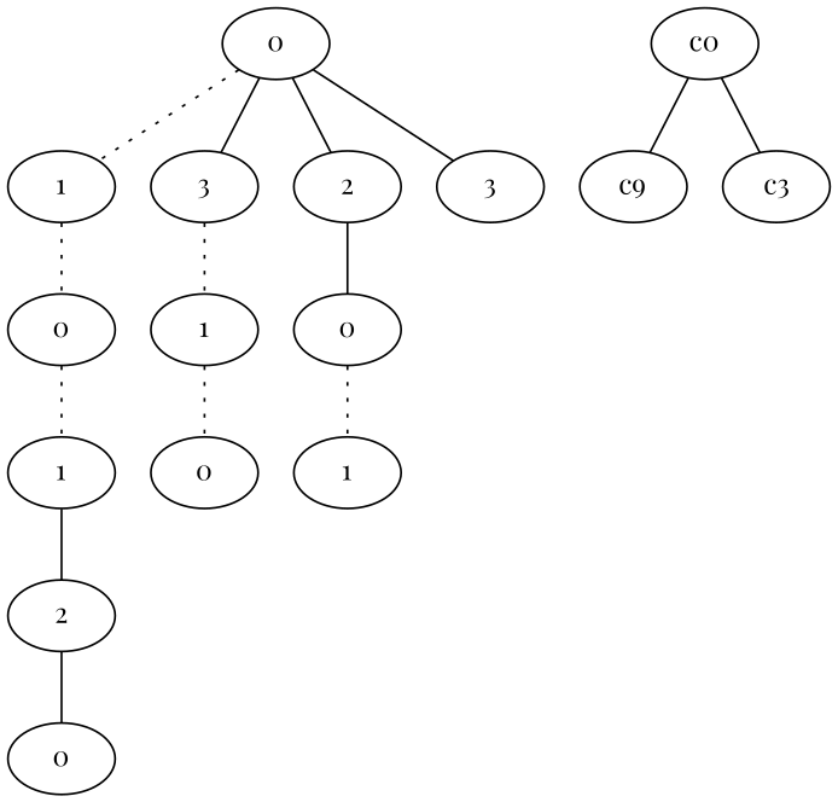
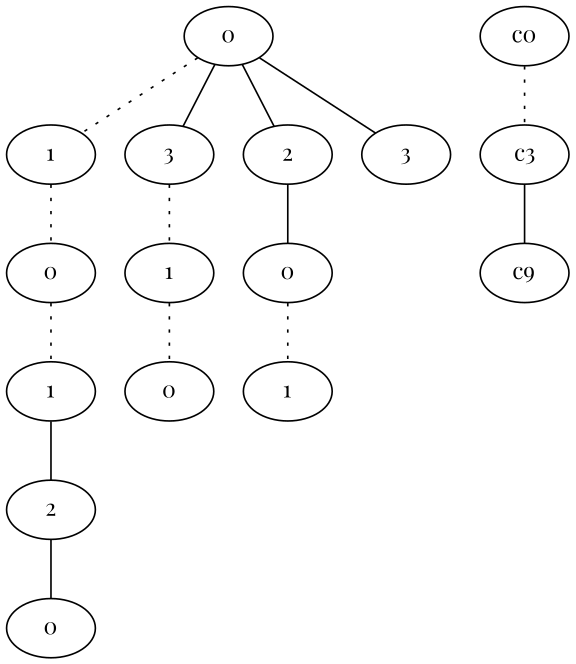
  graph {
    fontname="Playfair Display"
    node [fontname="Playfair Display"]
    edge [fontname="Playfair Display"]
    n1 [label=0]
    n2 [label=1]
    n3 [label=3]
    n4 [label=2]
    n5 [label=3]
    n6 [label=0]
    n7 [label=1]
    n8 [label=0]
    n9 [label=1]
    n10 [label=2]
    n11 [label=0]
    n12 [label=0]
    n13 [label=1]
    n14 [label=c9]
    c0
    c3
    n1 -- n2 [style=dotted]
    n1 -- n3
    n1 -- n4
    n1 -- n5
    n2 -- n6 [style=dotted]
    n3 -- n7 [style=dotted]
    n4 -- n8
    n6 -- n9 [style=dotted]
    n7 -- n12 [style=dotted]
    n8 -- n13 [style=dotted]
    n9 -- n10
    n10 -- n11
-   c0 -- n14
-   c0 -- c3
+   c3 -- n14
+   c0 -- c3 [style=dotted]
  }
